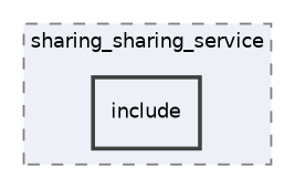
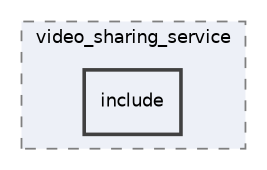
  digraph {
    compound=true
    n1 [color=grey25 fillcolor="#edf0f7" fontname=Helvetica fontsize=10 label=include shape=box style="filled,bold,"]
    subgraph cluster_1 {
      bgcolor="#edf0f7"
      fontname=Helvetica
      fontsize=10
-     label=sharing_sharing_service
+     label=video_sharing_service
      pencolor=grey50
      style="filled,dashed,"
      n1
    }
  }
